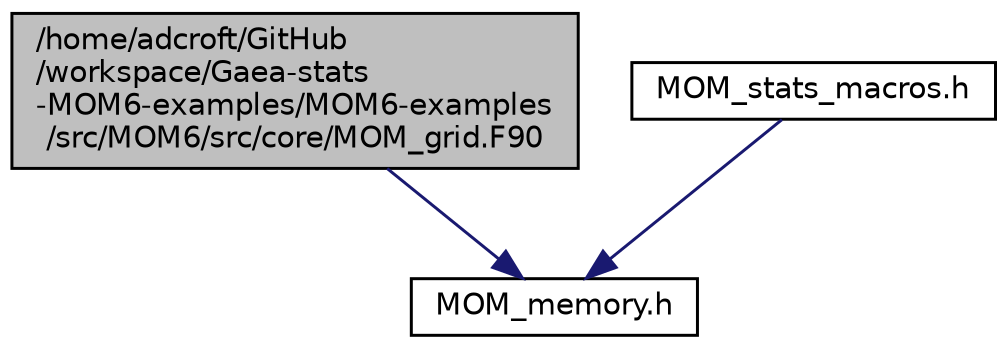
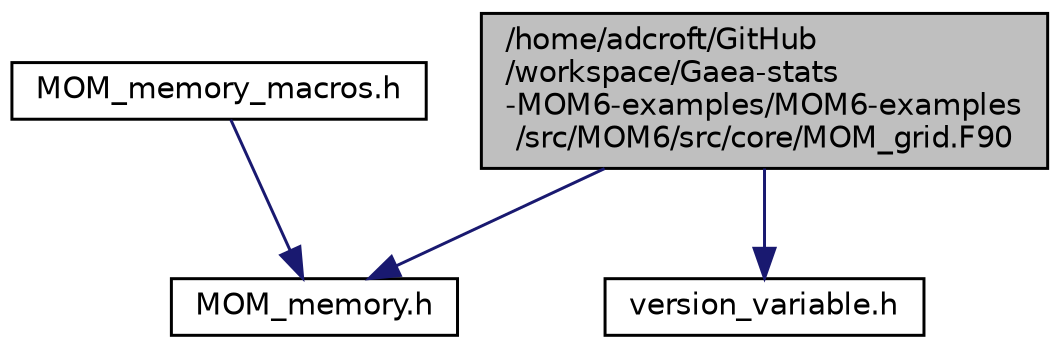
  digraph {
    node [color=black fillcolor=white fontname=Helvetica fontsize=10 shape=record style=filled]
    edge [color=midnightblue fontname=Helvetica fontsize=10 labelfontname=Helvetica labelfontsize=10 style=solid]
    n1 [fillcolor=grey75 fontcolor=black height=0.2 label="/home/adcroft/GitHub\l/workspace/Gaea-stats\l-MOM6-examples/MOM6-examples\l/src/MOM6/src/core/MOM_grid.F90" width=0.4]
    n2 [height=0.2 label="MOM_memory.h" width=0.4]
-   n4 [height=0.2 label="MOM_stats_macros.h" width=0.4]
+   n3 [height=0.2 label="version_variable.h" width=0.4]
+   n4 [height=0.2 label="MOM_memory_macros.h" width=0.4]
    n1 -> n2
+   n1 -> n3
    n4 -> n2
  }
